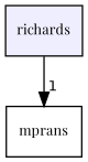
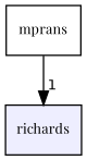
  digraph {
    compound=true
    fontname="Playfair Display"
    node [fontname="Playfair Display" fontsize=10 shape=box]
    n1 [fillcolor="#eeeeff" label=richards pencolor=black style=filled]
    n2 [label=mprans]
-   n1 -> n2 [headlabel=1 labeldistance=1.5 labelfontname=Helvetica labelfontsize=10 fontname="Playfair Display"]
+   n2 -> n1 [headlabel=1 labeldistance=1.5 labelfontname=Helvetica labelfontsize=10 fontname="Playfair Display"]
  }
